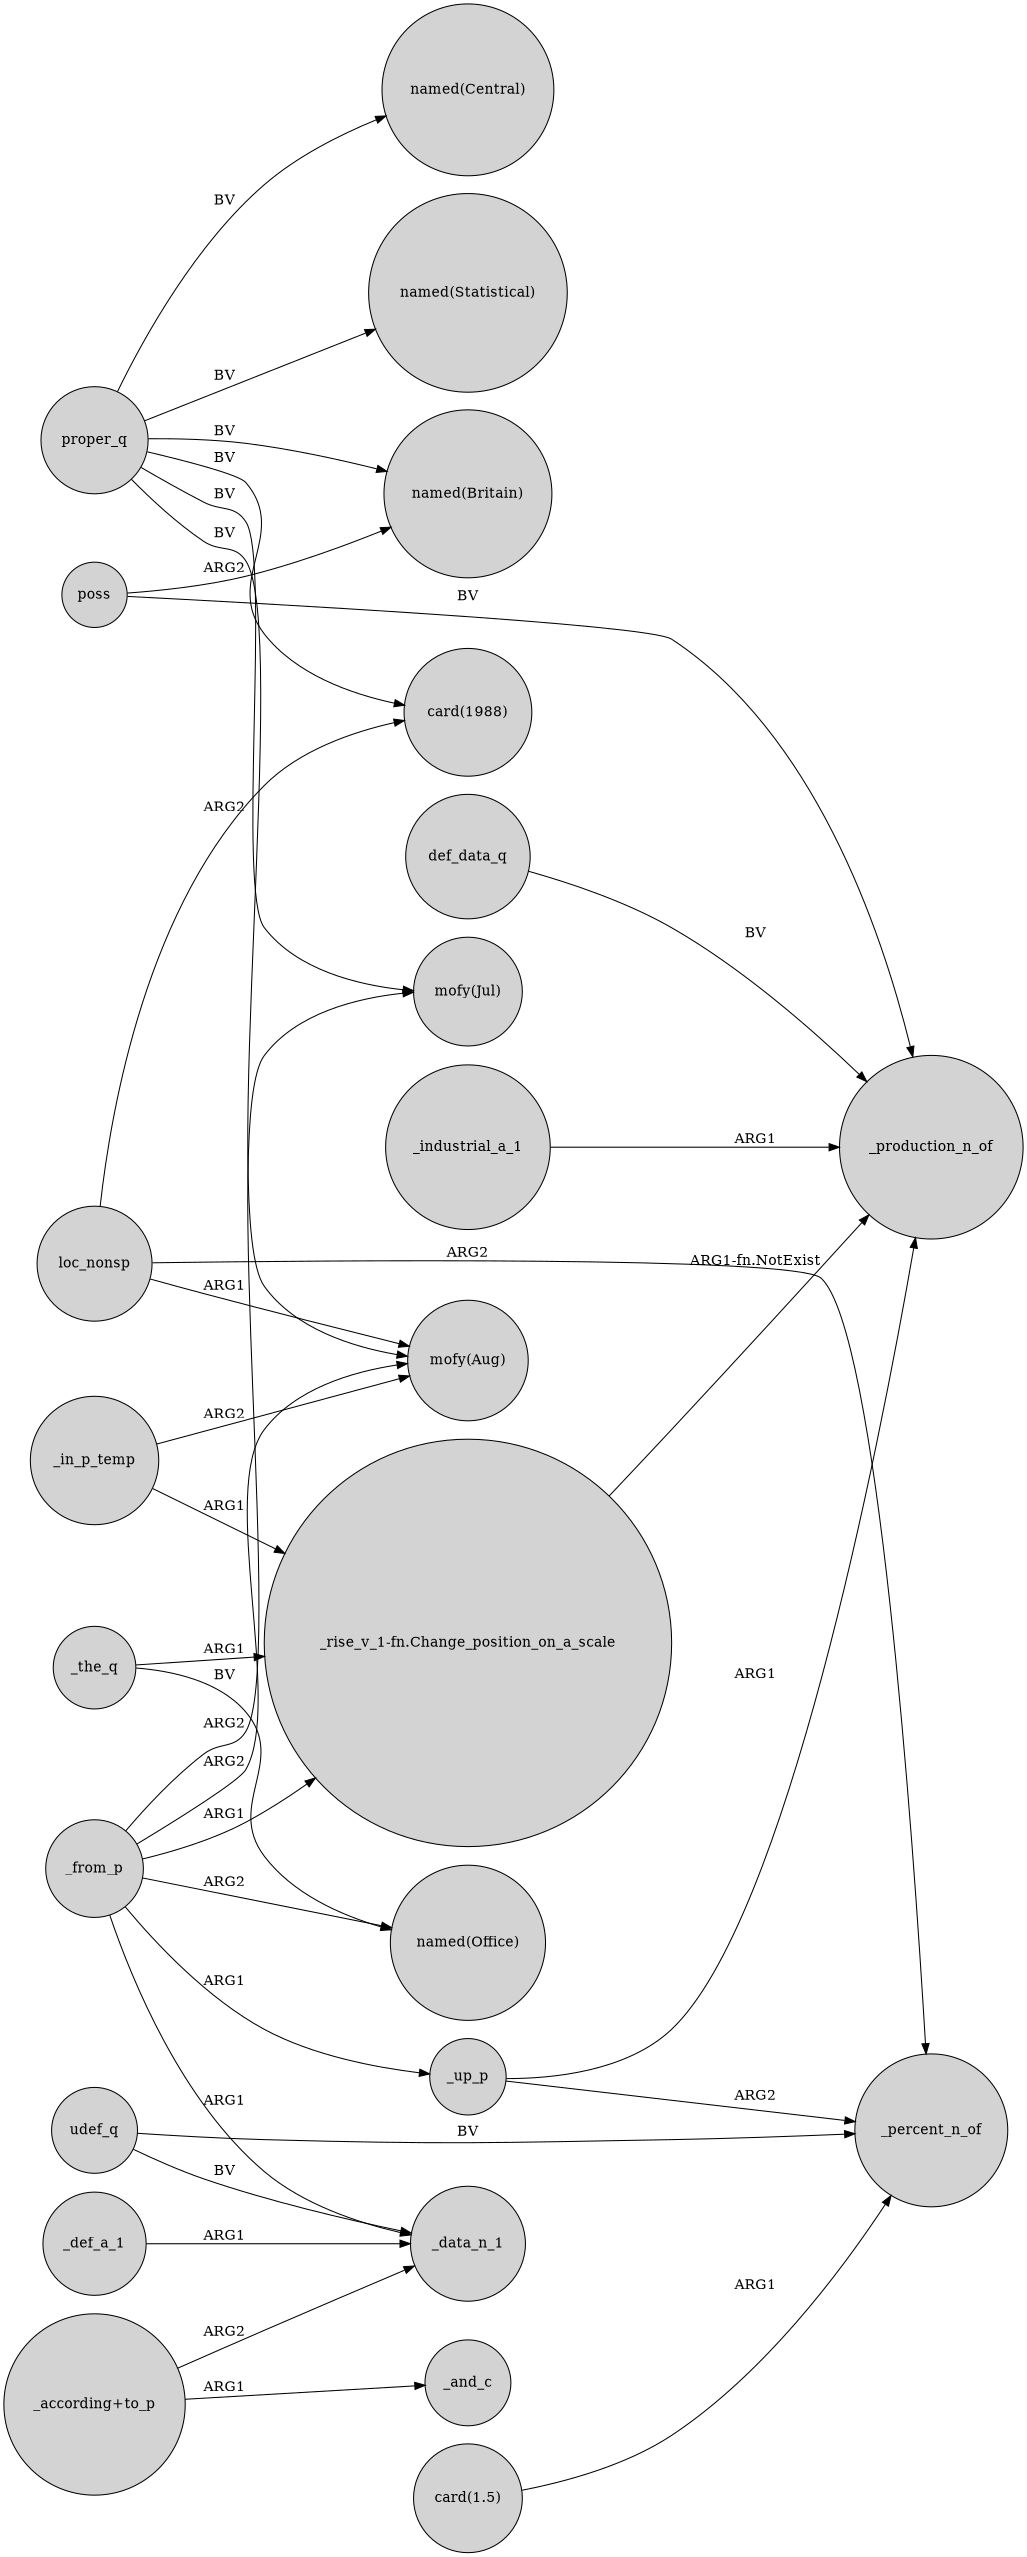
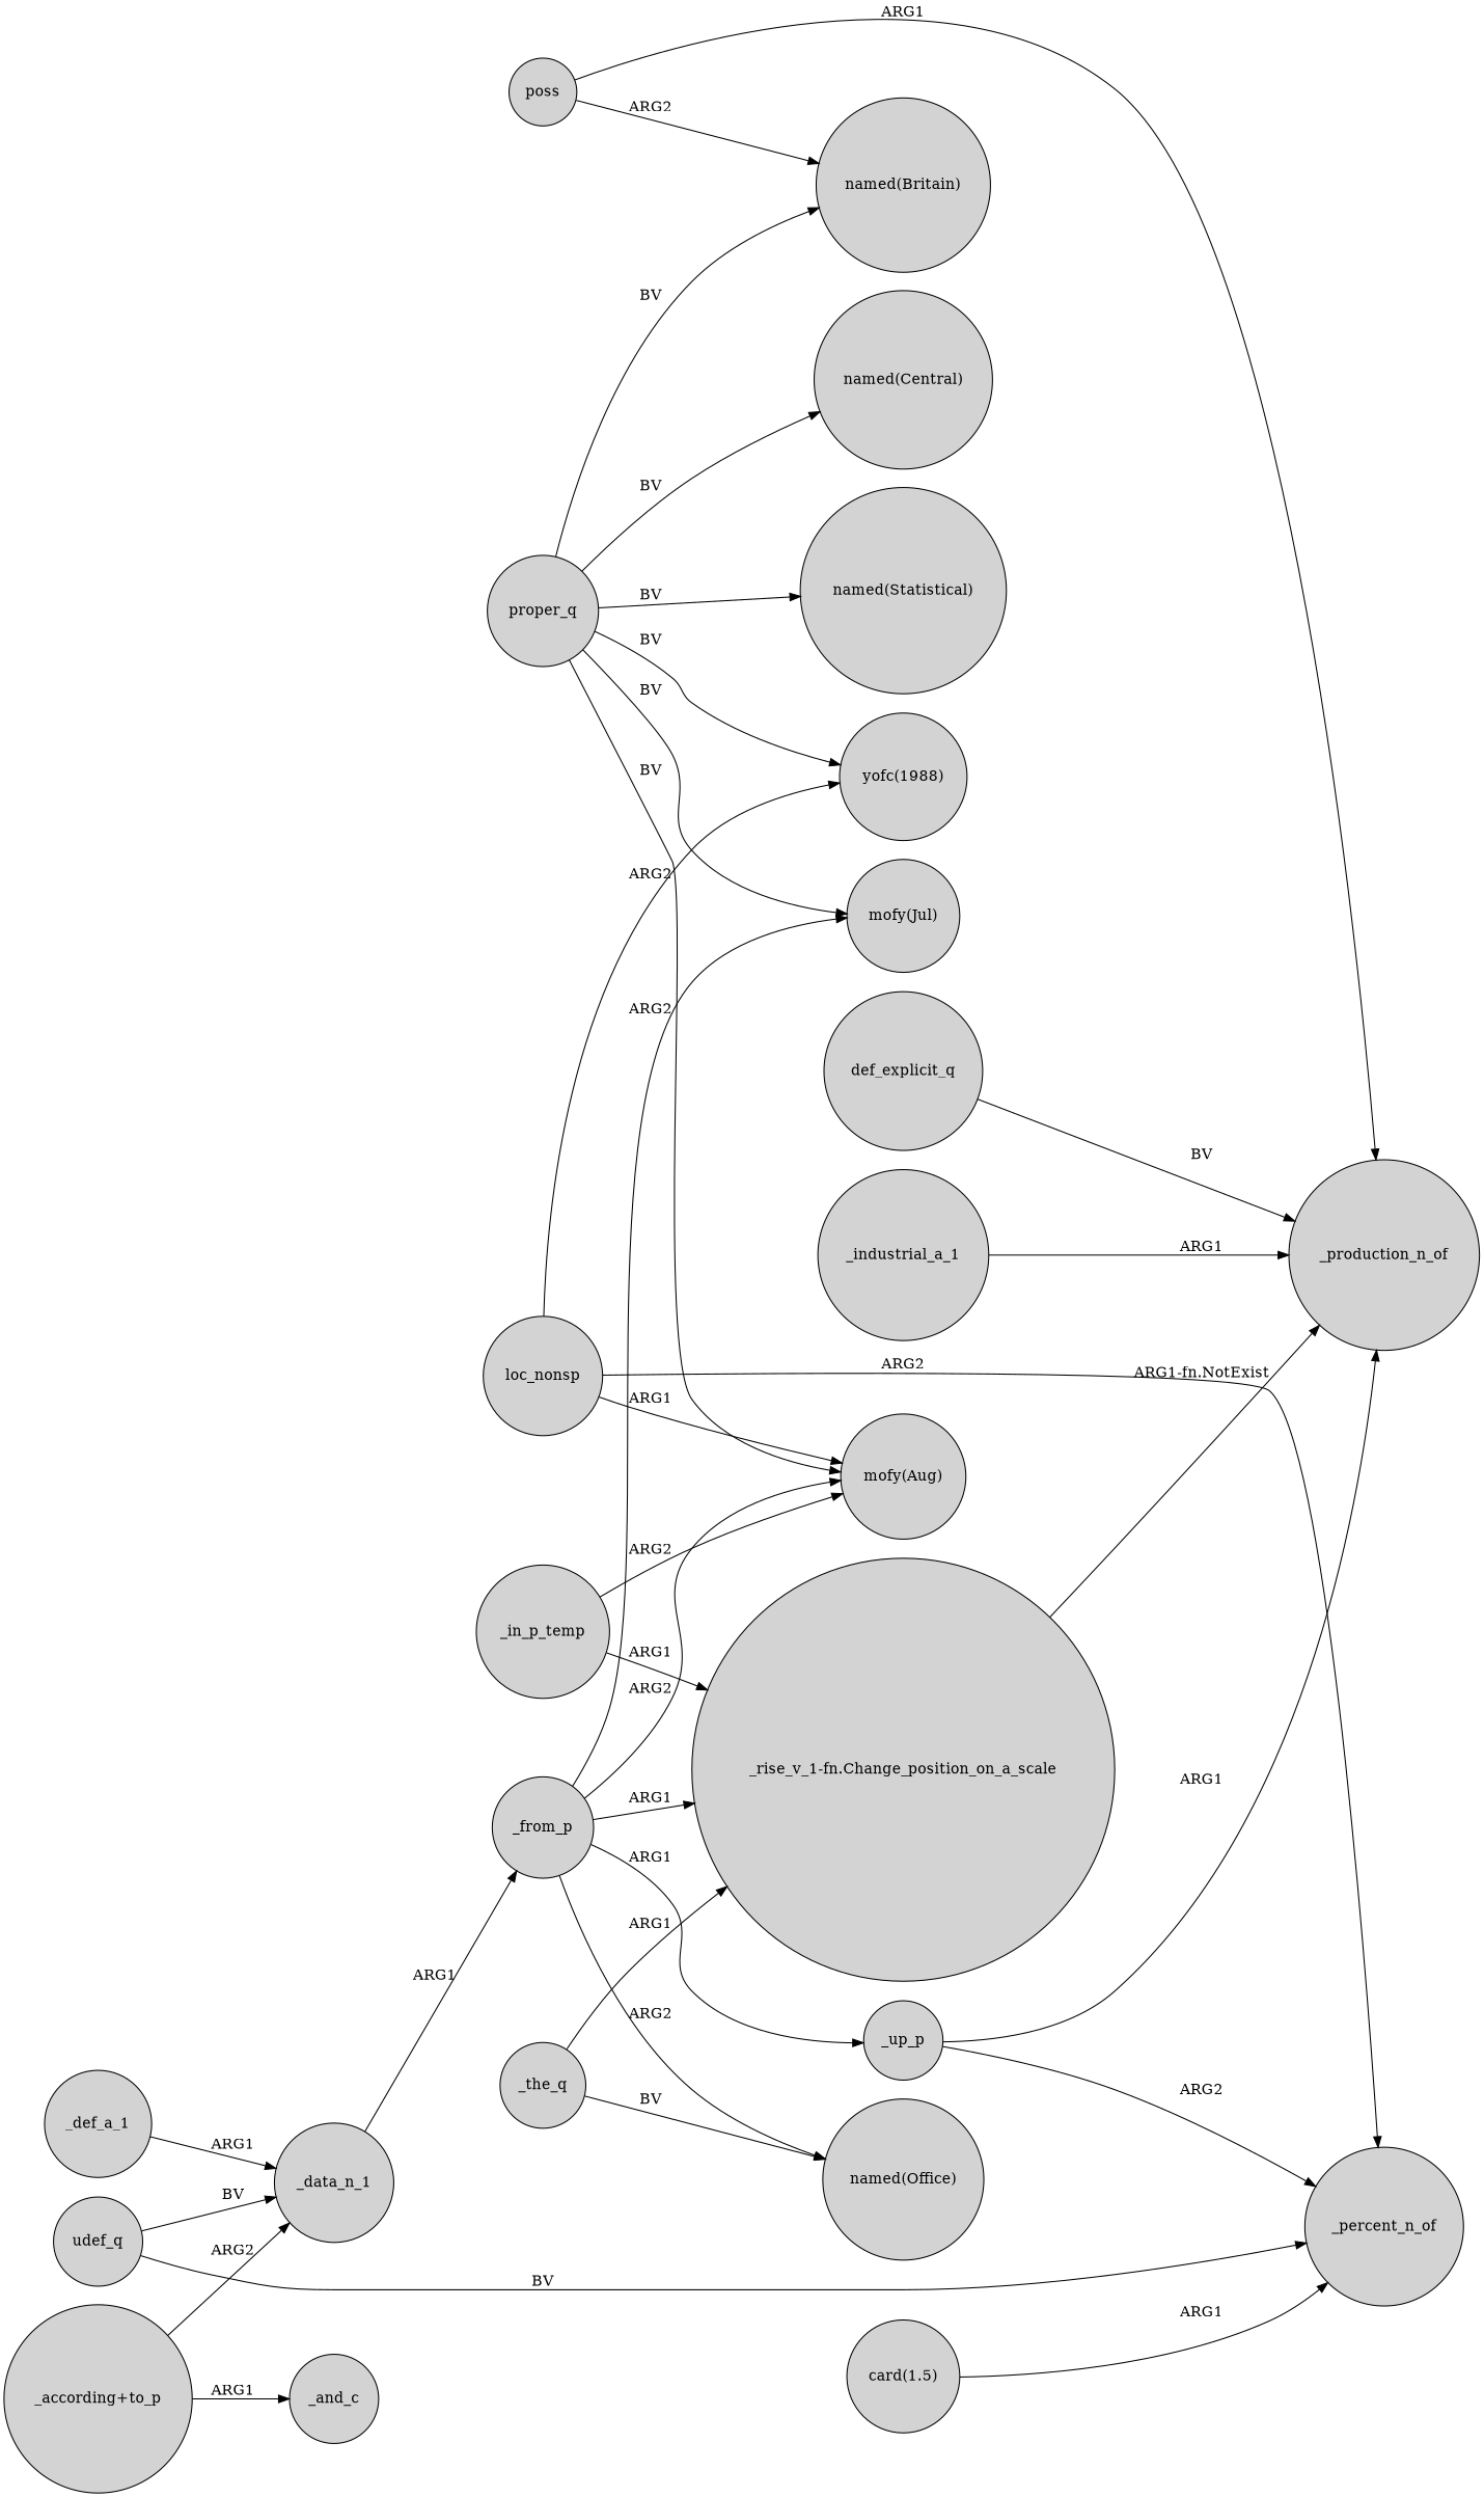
  digraph {
    rankdir=LR
    node [shape=circle style=filled]
    proper_q
    "mofy(Jul)"
    "named(Central)"
    "named(Statistical)"
    "mofy(Aug)"
-   "yofc(1988)" [label="card(1988)"]
+   "yofc(1988)"
    "named(Britain)"
    _up_p
    _percent_n_of
    _production_n_of
    _from_p
    "named(Office)"
    _data_n_1
    "_rise_v_1-fn.Change_position_on_a_scale"
    loc_nonsp
    n16 [label=_def_a_1]
    _the_q
    "_according+to_p"
    _and_c
-   def_explicit_q [label=def_data_q]
+   def_explicit_q
    poss
    _in_p_temp
    udef_q
    _industrial_a_1
    "card(1.5)"
    proper_q -> "mofy(Jul)" [label=BV]
    proper_q -> "named(Central)" [label=BV]
    proper_q -> "named(Statistical)" [label=BV]
    proper_q -> "mofy(Aug)" [label=BV]
    proper_q -> "yofc(1988)" [label=BV]
    proper_q -> "named(Britain)" [label=BV]
    _up_p -> _percent_n_of [label=ARG2]
    _up_p -> _production_n_of [label=ARG1]
    _from_p -> "mofy(Jul)" [label=ARG2]
    _from_p -> "mofy(Aug)" [label=ARG2]
    _from_p -> _up_p [label=ARG1]
    _from_p -> "named(Office)" [label=ARG2]
-   _from_p -> _data_n_1 [label=ARG1]
+   _data_n_1 -> _from_p [label=ARG1]
    _from_p -> "_rise_v_1-fn.Change_position_on_a_scale" [label=ARG1]
    "_rise_v_1-fn.Change_position_on_a_scale" -> _production_n_of [label="ARG1-fn.NotExist"]
    loc_nonsp -> "mofy(Aug)" [label=ARG1]
    loc_nonsp -> "yofc(1988)" [label=ARG2]
    loc_nonsp -> _percent_n_of [label=ARG2]
    n16 -> _data_n_1 [label=ARG1]
    _the_q -> "named(Office)" [label=BV]
    _the_q -> "_rise_v_1-fn.Change_position_on_a_scale" [label=ARG1]
    "_according+to_p" -> _data_n_1 [label=ARG2]
    "_according+to_p" -> _and_c [label=ARG1]
    def_explicit_q -> _production_n_of [label=BV]
    poss -> "named(Britain)" [label=ARG2]
-   poss -> _production_n_of [label=BV]
+   poss -> _production_n_of [label=ARG1]
    _in_p_temp -> "mofy(Aug)" [label=ARG2]
    _in_p_temp -> "_rise_v_1-fn.Change_position_on_a_scale" [label=ARG1]
    udef_q -> _percent_n_of [label=BV]
    udef_q -> _data_n_1 [label=BV]
    _industrial_a_1 -> _production_n_of [label=ARG1]
    "card(1.5)" -> _percent_n_of [label=ARG1]
  }
